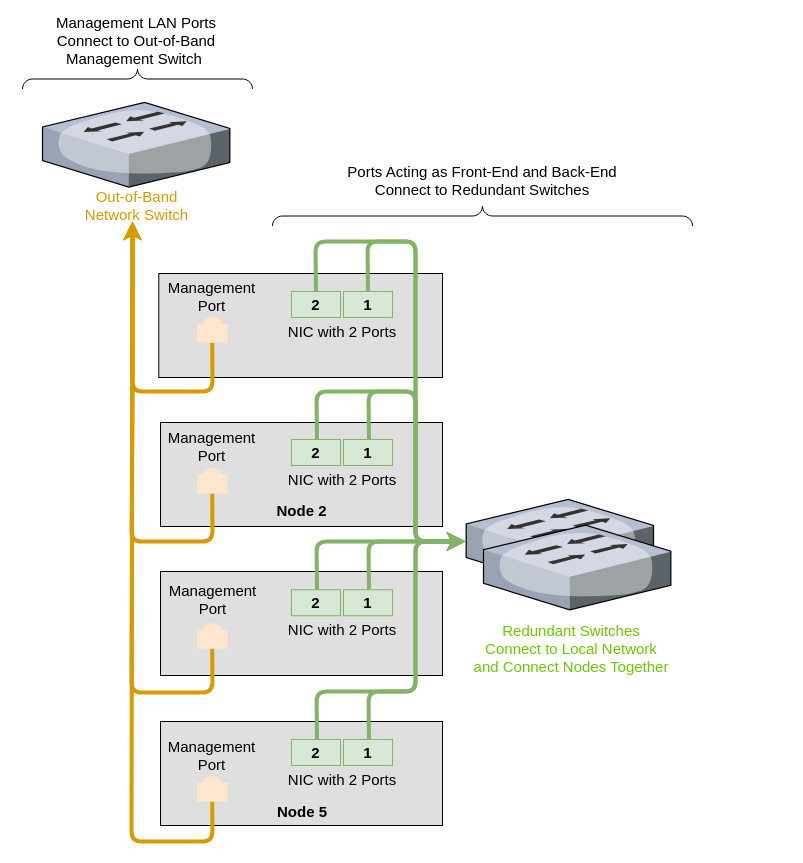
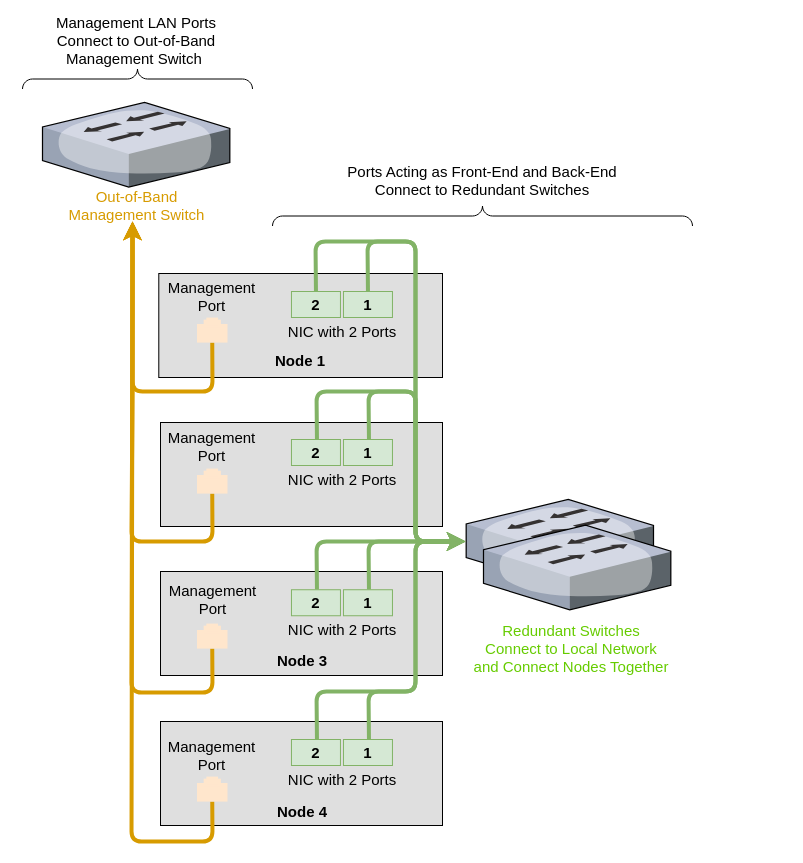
  <mxCell id="0" />
  <mxCell id="1" parent="0" />
  <mxCell id="2" value="" style="rounded=0;whiteSpace=wrap;html=1;fillColor=#dfdfdf;" parent="1" vertex="1"><mxGeometry x="158.29" y="273" width="283.71" height="104" as="geometry" /></mxCell>
  <mxCell id="3" value="" style="rounded=0;whiteSpace=wrap;html=1;fillColor=#dfdfdf;" parent="1" vertex="1"><mxGeometry x="160" y="422" width="282" height="104" as="geometry" /></mxCell>
  <mxCell id="4" value="" style="rounded=0;whiteSpace=wrap;html=1;fillColor=#dfdfdf;" parent="1" vertex="1"><mxGeometry x="160" y="571" width="282" height="104" as="geometry" /></mxCell>
  <mxCell id="5" value="" style="rounded=0;whiteSpace=wrap;html=1;fillColor=#dfdfdf;" parent="1" vertex="1"><mxGeometry x="160" y="721" width="282" height="104" as="geometry" /></mxCell>
+ <mxCell id="6" value="&lt;span style=&quot;&quot;&gt;Node 3&lt;/span&gt;" style="text;html=1;strokeColor=none;fillColor=none;align=center;verticalAlign=middle;whiteSpace=wrap;rounded=0;shadow=0;fontSize=15;fontStyle=1" parent="1" vertex="1"><mxGeometry x="160.83" y="650" width="282" height="20" as="geometry" /></mxCell>
+ <mxCell id="7" value="&lt;span style=&quot;&quot;&gt;Node 1&lt;/span&gt;" style="text;html=1;strokeColor=none;fillColor=none;align=center;verticalAlign=middle;whiteSpace=wrap;rounded=0;shadow=0;fontSize=15;fontStyle=1" parent="1" vertex="1"><mxGeometry x="158.29" y="350" width="283.71" height="20" as="geometry" /></mxCell>
  <mxCell id="8" value="&lt;span style=&quot;font-weight: normal&quot;&gt;Ports Acting as Front-End and Back-End&lt;br&gt;Connect to Redundant Switches&lt;/span&gt;" style="text;html=1;strokeColor=none;fillColor=none;align=center;verticalAlign=middle;whiteSpace=wrap;rounded=0;shadow=0;fontSize=15;fontStyle=1" parent="1" vertex="1"><mxGeometry x="183" y="160" width="598" height="40" as="geometry" /></mxCell>
  <mxCell id="9" value="" style="verticalLabelPosition=bottom;shadow=0;dashed=0;align=center;html=1;verticalAlign=top;strokeWidth=1;shape=mxgraph.mockup.markup.curlyBrace;fontColor=#66B2FF;" parent="1" vertex="1"><mxGeometry x="272" y="205.5" width="420" height="20" as="geometry" /></mxCell>
  <mxCell id="10" value="&lt;span style=&quot;font-weight: normal&quot;&gt;Management LAN Ports&lt;br&gt;Connect to Out-of-Band&lt;br&gt;Management Switch&amp;nbsp;&lt;/span&gt;" style="text;html=1;strokeColor=none;fillColor=none;align=center;verticalAlign=middle;whiteSpace=wrap;rounded=0;shadow=0;fontSize=15;fontStyle=1" parent="1" vertex="1"><mxGeometry x="20.67" y="20" width="230" height="40" as="geometry" /></mxCell>
  <mxCell id="11" value="" style="verticalLabelPosition=bottom;shadow=0;dashed=0;align=center;html=1;verticalAlign=top;strokeWidth=1;shape=mxgraph.mockup.markup.curlyBrace;fontColor=#66B2FF;" parent="1" vertex="1"><mxGeometry x="22" y="68.5" width="230" height="20" as="geometry" /></mxCell>
  <mxCell id="12" value="" style="verticalLabelPosition=bottom;aspect=fixed;html=1;verticalAlign=top;strokeColor=none;align=center;outlineConnect=0;shape=mxgraph.citrix.switch;" parent="1" vertex="1"><mxGeometry x="42" y="102" width="187.33" height="84.5" as="geometry" /></mxCell>
  <mxCell id="13" value="" style="endArrow=classic;html=1;strokeWidth=4;fillColor=#ffe6cc;strokeColor=#d79b00;exitX=0.5;exitY=1;exitDx=0;exitDy=0;" parent="1" source="41" edge="1"><mxGeometry x="290" y="1224" width="50" height="50" as="geometry"><mxPoint x="212" y="331" as="sourcePoint" /><mxPoint x="132" y="221" as="targetPoint" /><Array as="points"><mxPoint x="212" y="391" /><mxPoint x="132" y="391" /><mxPoint x="132" y="281" /></Array></mxGeometry></mxCell>
- <mxCell id="14" value="&lt;span&gt;Out-of-Band&lt;br&gt;Network Switch&lt;br&gt;&lt;/span&gt;" style="text;html=1;strokeColor=none;fillColor=none;align=center;verticalAlign=middle;whiteSpace=wrap;rounded=0;shadow=0;fontSize=15;fontStyle=0;fontColor=#D79B00;" parent="1" vertex="1"><mxGeometry x="42" y="190" width="188.66" height="30" as="geometry" /></mxCell>
- <mxCell id="15" value="&lt;span style=&quot;&quot;&gt;Node 5&lt;/span&gt;" style="text;html=1;strokeColor=none;fillColor=none;align=center;verticalAlign=middle;whiteSpace=wrap;rounded=0;shadow=0;fontSize=15;fontStyle=1" parent="1" vertex="1"><mxGeometry x="160.83" y="801" width="282" height="20" as="geometry" /></mxCell>
+ <mxCell id="14" value="&lt;span&gt;Out-of-Band&lt;br&gt;Management Switch&lt;br&gt;&lt;/span&gt;" style="text;html=1;strokeColor=none;fillColor=none;align=center;verticalAlign=middle;whiteSpace=wrap;rounded=0;shadow=0;fontSize=15;fontStyle=0;fontColor=#D79B00;" parent="1" vertex="1"><mxGeometry x="42" y="190" width="188.66" height="30" as="geometry" /></mxCell>
+ <mxCell id="15" value="&lt;span style=&quot;&quot;&gt;Node 4&lt;/span&gt;" style="text;html=1;strokeColor=none;fillColor=none;align=center;verticalAlign=middle;whiteSpace=wrap;rounded=0;shadow=0;fontSize=15;fontStyle=1" parent="1" vertex="1"><mxGeometry x="160.83" y="801" width="282" height="20" as="geometry" /></mxCell>
  <mxCell id="16" value="" style="endArrow=classic;html=1;strokeWidth=4;fillColor=#ffe6cc;strokeColor=#d79b00;exitX=0.5;exitY=1;exitDx=0;exitDy=0;" parent="1" source="29" edge="1"><mxGeometry x="290" y="1523.5" width="50" height="50" as="geometry"><mxPoint x="212" y="641" as="sourcePoint" /><mxPoint x="132" y="221" as="targetPoint" /><Array as="points"><mxPoint x="212" y="692" /><mxPoint x="131" y="692" /><mxPoint x="132" y="271" /></Array></mxGeometry></mxCell>
  <mxCell id="17" value="" style="endArrow=classic;html=1;strokeWidth=4;fillColor=#ffe6cc;strokeColor=#d79b00;exitX=0.5;exitY=1;exitDx=0;exitDy=0;" parent="1" source="21" edge="1"><mxGeometry x="290" y="1673.5" width="50" height="50" as="geometry"><mxPoint x="212" y="791" as="sourcePoint" /><mxPoint x="132" y="221" as="targetPoint" /><Array as="points"><mxPoint x="212" y="841" /><mxPoint x="131" y="841" /><mxPoint x="132" y="281" /></Array></mxGeometry></mxCell>
  <mxCell id="18" value="" style="endArrow=classic;html=1;strokeWidth=4;fillColor=#ffe6cc;strokeColor=#d79b00;exitX=0.5;exitY=1;exitDx=0;exitDy=0;" parent="1" source="35" edge="1"><mxGeometry x="290" y="1373.5" width="50" height="50" as="geometry"><mxPoint x="202" y="481" as="sourcePoint" /><mxPoint x="132" y="221" as="targetPoint" /><Array as="points"><mxPoint x="212" y="541" /><mxPoint x="131" y="541" /><mxPoint x="132" y="381" /></Array></mxGeometry></mxCell>
  <mxCell id="19" value="" style="group" parent="1" vertex="1" connectable="0"><mxGeometry x="196.5" y="776" width="30.5" height="23" as="geometry" /></mxCell>
  <mxCell id="20" value="" style="group" parent="19" vertex="1" connectable="0"><mxGeometry y="0.1" width="30.5" height="25" as="geometry" /></mxCell>
  <mxCell id="21" value="" style="rounded=0;whiteSpace=wrap;html=1;strokeWidth=0.5;fillColor=#ffe6cc;strokeColor=none;" parent="20" vertex="1"><mxGeometry y="6.413" width="30.5" height="18.587" as="geometry" /></mxCell>
  <mxCell id="22" value="" style="rounded=0;whiteSpace=wrap;html=1;strokeWidth=0.5;fillColor=#ffe6cc;strokeColor=none;" parent="20" vertex="1"><mxGeometry x="6.606" y="2.065" width="17.287" height="8.261" as="geometry" /></mxCell>
  <mxCell id="23" value="" style="rounded=0;whiteSpace=wrap;html=1;strokeWidth=0.5;fillColor=#ffe6cc;strokeColor=none;" parent="20" vertex="1"><mxGeometry x="9.359" width="11.671" height="8.261" as="geometry" /></mxCell>
  <mxCell id="24" value="&lt;span style=&quot;&quot;&gt;Management&lt;br&gt;Port&lt;br&gt;&lt;/span&gt;" style="text;html=1;strokeColor=none;fillColor=none;align=center;verticalAlign=middle;whiteSpace=wrap;rounded=0;shadow=0;fontSize=15;fontStyle=0" parent="1" vertex="1"><mxGeometry x="170.75" y="745" width="81" height="20" as="geometry" /></mxCell>
- <mxCell id="25" value="&lt;span style=&quot;&quot;&gt;Node 2&lt;/span&gt;" style="text;html=1;strokeColor=none;fillColor=none;align=center;verticalAlign=middle;whiteSpace=wrap;rounded=0;shadow=0;fontSize=15;fontStyle=1" parent="1" vertex="1"><mxGeometry x="160.83" y="500" width="281.17" height="20" as="geometry" /></mxCell>
  <mxCell id="26" value="&lt;span style=&quot;&quot;&gt;Management&lt;br&gt;Port&lt;br&gt;&lt;/span&gt;" style="text;html=1;strokeColor=none;fillColor=none;align=center;verticalAlign=middle;whiteSpace=wrap;rounded=0;shadow=0;fontSize=15;fontStyle=0" parent="1" vertex="1"><mxGeometry x="171.75" y="589.25" width="81" height="20" as="geometry" /></mxCell>
  <mxCell id="27" value="" style="group" parent="1" vertex="1" connectable="0"><mxGeometry x="196.5" y="623" width="30.5" height="23" as="geometry" /></mxCell>
  <mxCell id="28" value="" style="group" parent="27" vertex="1" connectable="0"><mxGeometry y="0.1" width="30.5" height="25" as="geometry" /></mxCell>
  <mxCell id="29" value="" style="rounded=0;whiteSpace=wrap;html=1;strokeWidth=0.5;fillColor=#ffe6cc;strokeColor=none;" parent="28" vertex="1"><mxGeometry y="6.413" width="30.5" height="18.587" as="geometry" /></mxCell>
  <mxCell id="30" value="" style="rounded=0;whiteSpace=wrap;html=1;strokeWidth=0.5;fillColor=#ffe6cc;strokeColor=none;" parent="28" vertex="1"><mxGeometry x="6.606" y="2.065" width="17.287" height="8.261" as="geometry" /></mxCell>
  <mxCell id="31" value="" style="rounded=0;whiteSpace=wrap;html=1;strokeWidth=0.5;fillColor=#ffe6cc;strokeColor=none;" parent="28" vertex="1"><mxGeometry x="9.359" width="11.671" height="8.261" as="geometry" /></mxCell>
  <mxCell id="32" value="&lt;span style=&quot;&quot;&gt;Management&lt;br&gt;Port&lt;br&gt;&lt;/span&gt;" style="text;html=1;strokeColor=none;fillColor=none;align=center;verticalAlign=middle;whiteSpace=wrap;rounded=0;shadow=0;fontSize=15;fontStyle=0" parent="1" vertex="1"><mxGeometry x="170.75" y="436" width="81" height="20" as="geometry" /></mxCell>
  <mxCell id="33" value="" style="group" parent="1" vertex="1" connectable="0"><mxGeometry x="196.5" y="468" width="30.5" height="23" as="geometry" /></mxCell>
  <mxCell id="34" value="" style="group" parent="33" vertex="1" connectable="0"><mxGeometry y="0.1" width="30.5" height="25" as="geometry" /></mxCell>
  <mxCell id="35" value="" style="rounded=0;whiteSpace=wrap;html=1;strokeWidth=0.5;fillColor=#ffe6cc;strokeColor=none;" parent="34" vertex="1"><mxGeometry y="6.413" width="30.5" height="18.587" as="geometry" /></mxCell>
  <mxCell id="36" value="" style="rounded=0;whiteSpace=wrap;html=1;strokeWidth=0.5;fillColor=#ffe6cc;strokeColor=none;" parent="34" vertex="1"><mxGeometry x="6.606" y="2.065" width="17.287" height="8.261" as="geometry" /></mxCell>
  <mxCell id="37" value="" style="rounded=0;whiteSpace=wrap;html=1;strokeWidth=0.5;fillColor=#ffe6cc;strokeColor=none;" parent="34" vertex="1"><mxGeometry x="9.359" width="11.671" height="8.261" as="geometry" /></mxCell>
  <mxCell id="38" value="&lt;span style=&quot;&quot;&gt;Management&lt;br&gt;Port&lt;br&gt;&lt;/span&gt;" style="text;html=1;strokeColor=none;fillColor=none;align=center;verticalAlign=middle;whiteSpace=wrap;rounded=0;shadow=0;fontSize=15;fontStyle=0" parent="1" vertex="1"><mxGeometry x="170.75" y="285.5" width="81" height="20" as="geometry" /></mxCell>
  <mxCell id="39" value="" style="group" parent="1" vertex="1" connectable="0"><mxGeometry x="196.5" y="317" width="30.5" height="23" as="geometry" /></mxCell>
  <mxCell id="40" value="" style="group" parent="39" vertex="1" connectable="0"><mxGeometry y="0.1" width="30.5" height="25" as="geometry" /></mxCell>
  <mxCell id="41" value="" style="rounded=0;whiteSpace=wrap;html=1;strokeWidth=0.5;fillColor=#ffe6cc;strokeColor=none;" parent="40" vertex="1"><mxGeometry y="6.413" width="30.5" height="18.587" as="geometry" /></mxCell>
  <mxCell id="42" value="" style="rounded=0;whiteSpace=wrap;html=1;strokeWidth=0.5;fillColor=#ffe6cc;strokeColor=none;" parent="40" vertex="1"><mxGeometry x="6.606" y="2.065" width="17.287" height="8.261" as="geometry" /></mxCell>
  <mxCell id="43" value="" style="rounded=0;whiteSpace=wrap;html=1;strokeWidth=0.5;fillColor=#ffe6cc;strokeColor=none;" parent="40" vertex="1"><mxGeometry x="9.359" width="11.671" height="8.261" as="geometry" /></mxCell>
  <mxCell id="44" value="" style="endArrow=classic;html=1;strokeWidth=4;fillColor=#d5e8d4;exitX=0.5;exitY=0;exitDx=0;exitDy=0;strokeColor=#82b366;" parent="1" edge="1"><mxGeometry x="283" y="1321" width="50" height="50" as="geometry"><mxPoint x="316.46" y="739" as="sourcePoint" /><mxPoint x="465" y="541" as="targetPoint" /><Array as="points"><mxPoint x="316" y="691" /><mxPoint x="415" y="691" /><mxPoint x="415" y="541" /></Array></mxGeometry></mxCell>
  <mxCell id="45" value="" style="verticalLabelPosition=bottom;aspect=fixed;html=1;verticalAlign=top;strokeColor=none;align=center;outlineConnect=0;shape=mxgraph.citrix.switch;" parent="1" vertex="1"><mxGeometry x="465.67" y="499" width="187.33" height="84.5" as="geometry" /></mxCell>
  <mxCell id="46" value="&lt;span&gt;Redundant Switches&lt;br&gt;Connect to Local Network&lt;br&gt;and Connect Nodes Together&lt;br&gt;&lt;/span&gt;" style="text;html=1;strokeColor=none;fillColor=none;align=center;verticalAlign=middle;whiteSpace=wrap;rounded=0;shadow=0;fontSize=15;fontStyle=0;fontColor=#66CC00;" parent="1" vertex="1"><mxGeometry x="465.67" y="621.25" width="210" height="53.75" as="geometry" /></mxCell>
  <mxCell id="47" value="" style="verticalLabelPosition=bottom;aspect=fixed;html=1;verticalAlign=top;strokeColor=none;align=center;outlineConnect=0;shape=mxgraph.citrix.switch;" parent="1" vertex="1"><mxGeometry x="483" y="524.75" width="187.33" height="84.5" as="geometry" /></mxCell>
  <mxCell id="48" value="" style="endArrow=classic;html=1;strokeWidth=4;fillColor=#d5e8d4;exitX=0.5;exitY=0;exitDx=0;exitDy=0;strokeColor=#82b366;" parent="1" edge="1"><mxGeometry x="283" y="1321" width="50" height="50" as="geometry"><mxPoint x="316.46" y="589" as="sourcePoint" /><mxPoint x="465" y="541" as="targetPoint" /><Array as="points"><mxPoint x="316" y="541" /></Array></mxGeometry></mxCell>
  <mxCell id="49" value="" style="endArrow=classic;html=1;strokeWidth=4;fillColor=#d5e8d4;exitX=0.5;exitY=0;exitDx=0;exitDy=0;strokeColor=#82b366;" parent="1" edge="1"><mxGeometry x="283" y="1321" width="50" height="50" as="geometry"><mxPoint x="368.46" y="589" as="sourcePoint" /><mxPoint x="465" y="541" as="targetPoint" /><Array as="points"><mxPoint x="368" y="541" /></Array></mxGeometry></mxCell>
  <mxCell id="50" value="" style="endArrow=classic;html=1;strokeWidth=4;fillColor=#d5e8d4;exitX=0.5;exitY=0;exitDx=0;exitDy=0;strokeColor=#82b366;" parent="1" edge="1"><mxGeometry x="283" y="1321" width="50" height="50" as="geometry"><mxPoint x="368.46" y="739" as="sourcePoint" /><mxPoint x="465" y="541" as="targetPoint" /><Array as="points"><mxPoint x="368" y="691" /><mxPoint x="415" y="691" /><mxPoint x="415" y="541" /></Array></mxGeometry></mxCell>
  <mxCell id="51" value="" style="endArrow=classic;html=1;strokeWidth=4;fillColor=#d5e8d4;exitX=0.5;exitY=0;exitDx=0;exitDy=0;strokeColor=#82b366;" parent="1" edge="1"><mxGeometry x="283" y="1321" width="50" height="50" as="geometry"><mxPoint x="368.46" y="439" as="sourcePoint" /><mxPoint x="465" y="541" as="targetPoint" /><Array as="points"><mxPoint x="368" y="391" /><mxPoint x="415" y="391" /><mxPoint x="415" y="541" /></Array></mxGeometry></mxCell>
  <mxCell id="52" value="" style="endArrow=classic;html=1;strokeWidth=4;fillColor=#d5e8d4;exitX=0.5;exitY=0;exitDx=0;exitDy=0;strokeColor=#82b366;" parent="1" edge="1"><mxGeometry x="283" y="1321" width="50" height="50" as="geometry"><mxPoint x="316.46" y="439" as="sourcePoint" /><mxPoint x="465" y="541" as="targetPoint" /><Array as="points"><mxPoint x="316" y="391" /><mxPoint x="415" y="391" /><mxPoint x="415" y="541" /></Array></mxGeometry></mxCell>
  <mxCell id="53" value="" style="endArrow=classic;html=1;strokeWidth=4;fillColor=#d5e8d4;strokeColor=#82b366;exitX=0.5;exitY=0;exitDx=0;exitDy=0;" parent="1" source="60" edge="1"><mxGeometry x="283" y="1321" width="50" height="50" as="geometry"><mxPoint x="349" y="291" as="sourcePoint" /><mxPoint x="465" y="541" as="targetPoint" /><Array as="points"><mxPoint x="367" y="241" /><mxPoint x="415" y="241" /><mxPoint x="415" y="541" /></Array></mxGeometry></mxCell>
  <mxCell id="54" value="" style="endArrow=classic;html=1;strokeWidth=4;fillColor=#d5e8d4;strokeColor=#82b366;exitX=0.5;exitY=0;exitDx=0;exitDy=0;" parent="1" source="59" edge="1"><mxGeometry x="283" y="1321" width="50" height="50" as="geometry"><mxPoint x="302" y="291" as="sourcePoint" /><mxPoint x="465" y="541" as="targetPoint" /><Array as="points"><mxPoint x="315" y="241" /><mxPoint x="415" y="241" /><mxPoint x="415" y="541" /></Array></mxGeometry></mxCell>
  <mxCell id="55" value="&lt;span style=&quot;&quot;&gt;NIC with 2 Ports&lt;/span&gt;" style="text;html=1;strokeColor=none;fillColor=none;align=center;verticalAlign=middle;whiteSpace=wrap;rounded=0;shadow=0;fontSize=15;fontStyle=0" parent="1" vertex="1"><mxGeometry x="282" y="321" width="120" height="20" as="geometry" /></mxCell>
  <mxCell id="56" value="&lt;span&gt;2&lt;/span&gt;" style="text;html=1;strokeColor=#82b366;fillColor=#d5e8d4;align=center;verticalAlign=middle;whiteSpace=wrap;rounded=0;shadow=0;fontSize=15;fontStyle=1;strokeWidth=1;" parent="1" vertex="1"><mxGeometry x="290.96" y="739" width="49" height="26" as="geometry" /></mxCell>
  <mxCell id="57" value="&lt;span&gt;1&lt;/span&gt;" style="text;html=1;strokeColor=#82b366;fillColor=#d5e8d4;align=center;verticalAlign=middle;whiteSpace=wrap;rounded=0;shadow=0;fontSize=15;fontStyle=1;strokeWidth=1;" parent="1" vertex="1"><mxGeometry x="342.96" y="739" width="49" height="26" as="geometry" /></mxCell>
  <mxCell id="58" value="&lt;span style=&quot;&quot;&gt;NIC with 2 Ports&lt;/span&gt;" style="text;html=1;strokeColor=none;fillColor=none;align=center;verticalAlign=middle;whiteSpace=wrap;rounded=0;shadow=0;fontSize=15;fontStyle=0" parent="1" vertex="1"><mxGeometry x="282" y="769" width="120" height="20" as="geometry" /></mxCell>
  <mxCell id="59" value="&lt;span&gt;2&lt;/span&gt;" style="text;html=1;strokeColor=#82b366;fillColor=#d5e8d4;align=center;verticalAlign=middle;whiteSpace=wrap;rounded=0;shadow=0;fontSize=15;fontStyle=1;strokeWidth=1;" parent="1" vertex="1"><mxGeometry x="290.96" y="291" width="49" height="26" as="geometry" /></mxCell>
  <mxCell id="60" value="&lt;span&gt;1&lt;/span&gt;" style="text;html=1;strokeColor=#82b366;fillColor=#d5e8d4;align=center;verticalAlign=middle;whiteSpace=wrap;rounded=0;shadow=0;fontSize=15;fontStyle=1;strokeWidth=1;" parent="1" vertex="1"><mxGeometry x="342.96" y="291" width="49" height="26" as="geometry" /></mxCell>
  <mxCell id="61" value="&lt;span&gt;2&lt;/span&gt;" style="text;html=1;strokeColor=#82b366;fillColor=#d5e8d4;align=center;verticalAlign=middle;whiteSpace=wrap;rounded=0;shadow=0;fontSize=15;fontStyle=1;strokeWidth=1;" parent="1" vertex="1"><mxGeometry x="290.96" y="589.25" width="49" height="26" as="geometry" /></mxCell>
  <mxCell id="62" value="&lt;span&gt;1&lt;/span&gt;" style="text;html=1;strokeColor=#82b366;fillColor=#d5e8d4;align=center;verticalAlign=middle;whiteSpace=wrap;rounded=0;shadow=0;fontSize=15;fontStyle=1;strokeWidth=1;" parent="1" vertex="1"><mxGeometry x="342.96" y="589.25" width="49" height="26" as="geometry" /></mxCell>
  <mxCell id="63" value="&lt;span style=&quot;&quot;&gt;NIC with 2 Ports&lt;/span&gt;" style="text;html=1;strokeColor=none;fillColor=none;align=center;verticalAlign=middle;whiteSpace=wrap;rounded=0;shadow=0;fontSize=15;fontStyle=0" parent="1" vertex="1"><mxGeometry x="282" y="619.25" width="120" height="20" as="geometry" /></mxCell>
  <mxCell id="64" value="&lt;span&gt;2&lt;/span&gt;" style="text;html=1;strokeColor=#82b366;fillColor=#d5e8d4;align=center;verticalAlign=middle;whiteSpace=wrap;rounded=0;shadow=0;fontSize=15;fontStyle=1;strokeWidth=1;" parent="1" vertex="1"><mxGeometry x="290.96" y="439" width="49" height="26" as="geometry" /></mxCell>
  <mxCell id="65" value="&lt;span&gt;1&lt;/span&gt;" style="text;html=1;strokeColor=#82b366;fillColor=#d5e8d4;align=center;verticalAlign=middle;whiteSpace=wrap;rounded=0;shadow=0;fontSize=15;fontStyle=1;strokeWidth=1;" parent="1" vertex="1"><mxGeometry x="342.96" y="439" width="49" height="26" as="geometry" /></mxCell>
  <mxCell id="66" value="&lt;span style=&quot;&quot;&gt;NIC with 2 Ports&lt;/span&gt;" style="text;html=1;strokeColor=none;fillColor=none;align=center;verticalAlign=middle;whiteSpace=wrap;rounded=0;shadow=0;fontSize=15;fontStyle=0" parent="1" vertex="1"><mxGeometry x="282" y="469" width="120" height="20" as="geometry" /></mxCell>
